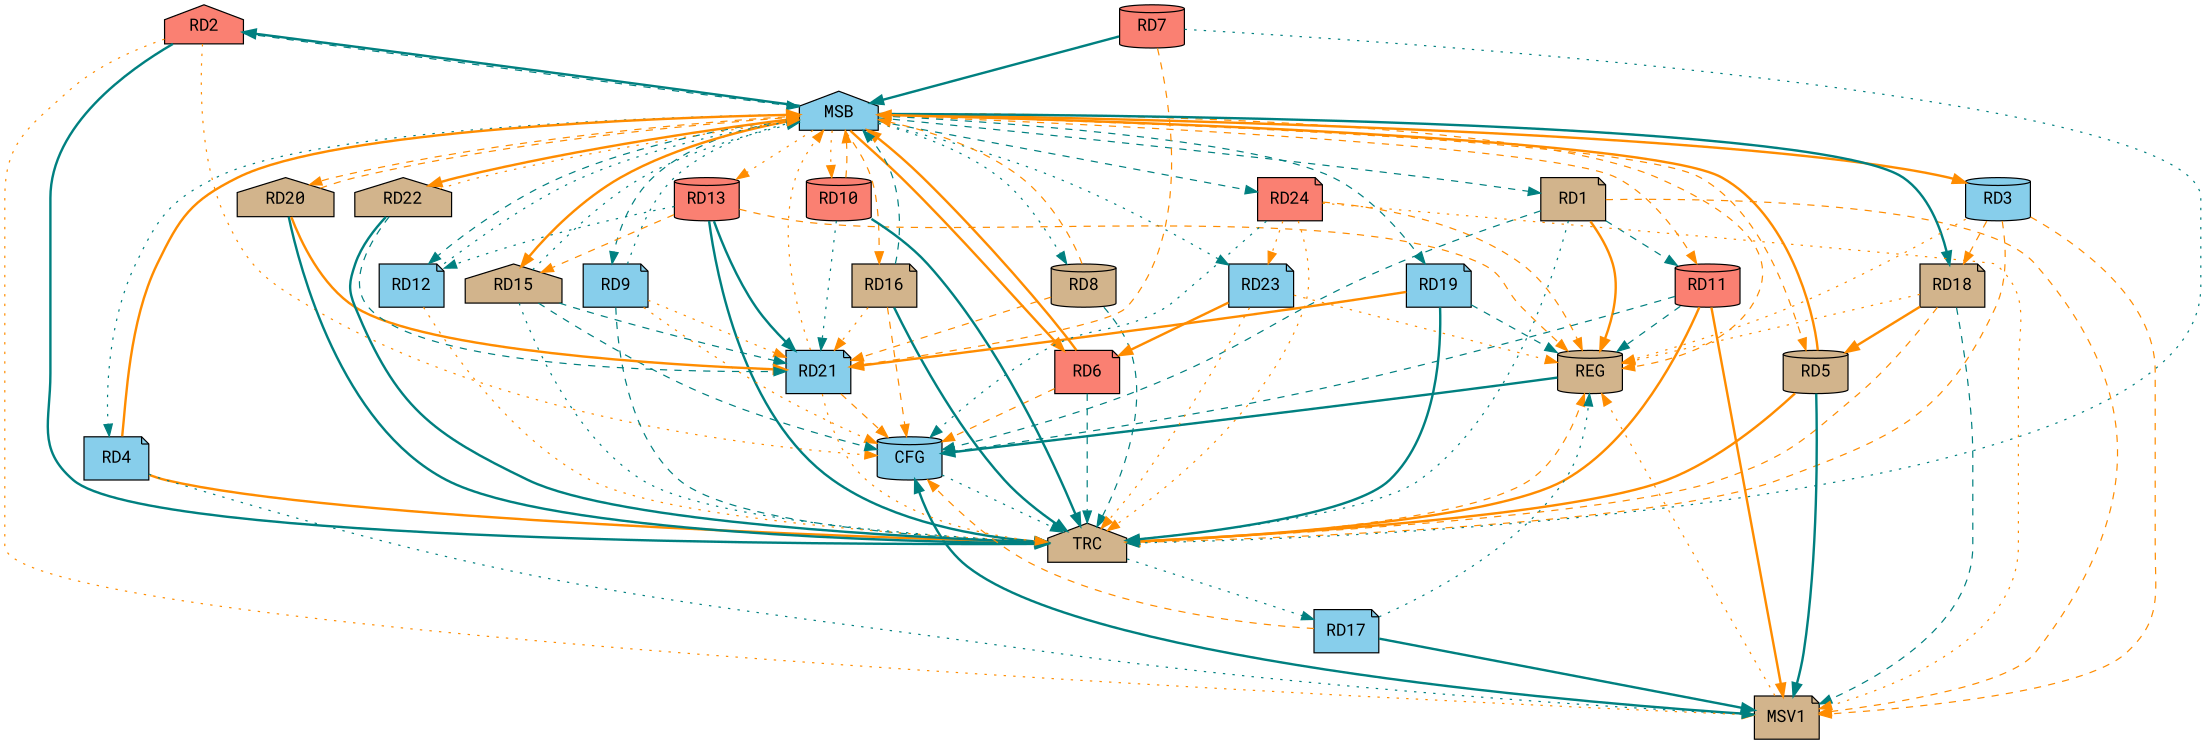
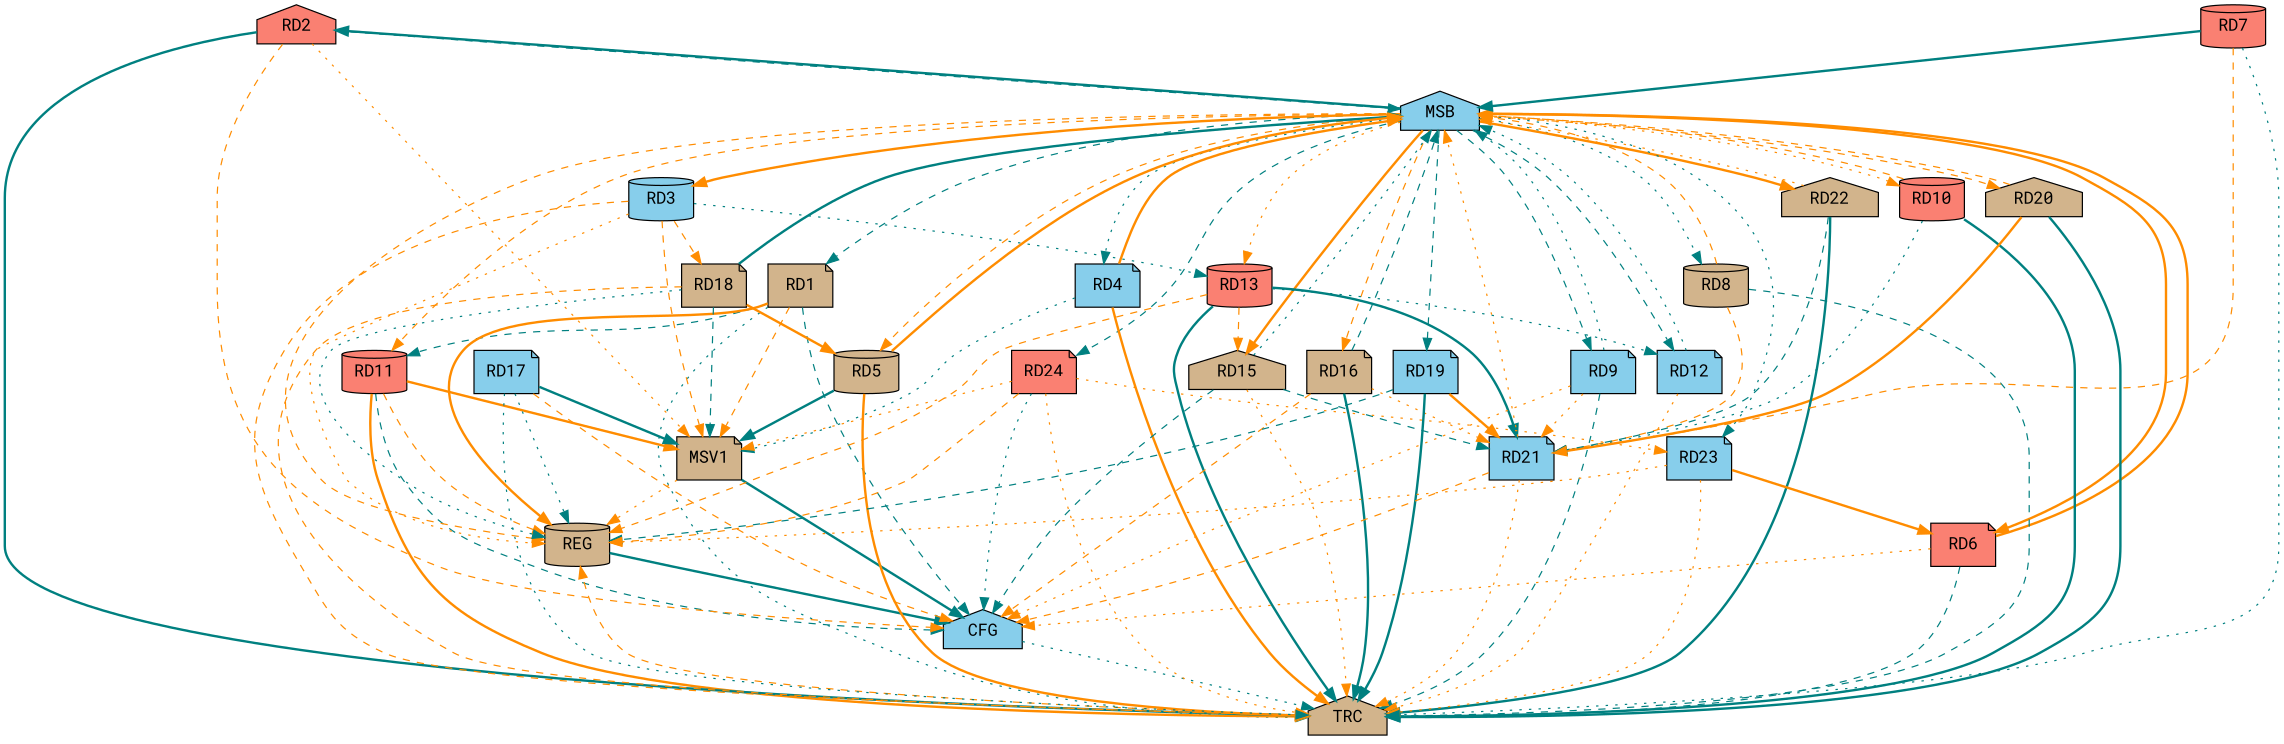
  strict digraph {
    fontname="Roboto Mono"
    node [fillcolor=tan fontname="Roboto Mono" shape=note style=filled]
    edge [color=darkorange fontname="Roboto Mono" style=dashed]
    n1 [label=RD1]
    n2 [fillcolor=salmon label=RD11 shape=cylinder]
    n3 [label=REG shape=cylinder]
-   n4 [fillcolor=skyblue label=CFG shape=cylinder]
+   n4 [fillcolor=skyblue label=CFG shape=house]
    n5 [label=TRC shape=house]
    n6 [label=MSV1]
    n7 [fillcolor=salmon label=RD2 shape=house]
    n8 [fillcolor=skyblue label=MSB shape=house]
    n9 [fillcolor=skyblue label=RD3 shape=cylinder]
    n10 [fillcolor=salmon label=RD13 shape=cylinder]
    n11 [label=RD18]
    n12 [fillcolor=skyblue label=RD4]
    n13 [label=RD5 shape=cylinder]
    n14 [fillcolor=salmon label=RD6]
    n15 [label=RD8 shape=cylinder]
    n16 [fillcolor=skyblue label=RD9]
    n17 [fillcolor=salmon label=RD10 shape=cylinder]
    n18 [fillcolor=skyblue label=RD12]
    n19 [label=RD15 shape=house]
    n20 [label=RD16]
    n21 [fillcolor=skyblue label=RD19]
    n22 [label=RD20 shape=house]
    n23 [label=RD22 shape=house]
    n24 [fillcolor=skyblue label=RD23]
    n25 [fillcolor=salmon label=RD24]
    n26 [fillcolor=skyblue label=RD21]
    n27 [fillcolor=salmon label=RD7 shape=cylinder]
    n28 [fillcolor=skyblue label=RD17]
    n1 -> n2 [color=teal]
    n1 -> n3 [style=bold]
    n1 -> n4 [color=teal]
    n1 -> n5 [color=teal style=dotted]
    n1 -> n6
-   n2 -> n3 [color=teal]
+   n2 -> n3
    n2 -> n4 [color=teal]
    n2 -> n5 [style=bold]
    n2 -> n6 [style=bold]
    n3 -> n4 [color=teal style=bold]
    n4 -> n5 [color=teal style=dotted]
    n5 -> n3
    n6 -> n3 [style=dotted]
    n6 -> n4 [color=teal style=bold]
-   n7 -> n4 [style=dotted]
+   n7 -> n4
    n7 -> n5 [color=teal style=bold]
    n7 -> n6 [style=dotted]
    n7 -> n8 [color=teal]
    n8 -> n1 [color=teal]
    n8 -> n2
    n8 -> n3
    n8 -> n7 [color=teal style=bold]
    n8 -> n9 [style=bold]
    n8 -> n10 [style=dotted]
-   n8 -> n11 [color=teal style=bold]
+   n11 -> n8 [color=teal style=bold]
    n8 -> n12 [color=teal style=dotted]
    n8 -> n13
    n8 -> n14 [style=bold]
    n8 -> n15 [color=teal style=dotted]
    n8 -> n16 [color=teal]
    n8 -> n17 [style=dotted]
    n8 -> n18 [color=teal]
    n8 -> n19 [style=bold]
    n8 -> n20
    n8 -> n21 [color=teal]
    n8 -> n22
    n8 -> n23 [style=bold]
    n8 -> n24 [color=teal style=dotted]
    n8 -> n25 [color=teal]
    n9 -> n3 [style=dotted]
    n9 -> n5
    n9 -> n6
+   n9 -> n10 [color=teal style=dotted]
    n9 -> n11
    n10 -> n3
    n10 -> n5 [color=teal style=bold]
    n10 -> n18 [color=teal style=dotted]
    n10 -> n19
    n10 -> n26 [color=teal style=bold]
-   n11 -> n3 [style=dotted]
+   n11 -> n3 [color=teal style=dotted]
    n11 -> n5
    n11 -> n6 [color=teal]
    n11 -> n13 [style=bold]
    n12 -> n5 [style=bold]
    n12 -> n6 [color=teal style=dotted]
    n12 -> n8 [style=bold]
    n13 -> n5 [style=bold]
    n13 -> n6 [color=teal style=bold]
    n13 -> n8 [style=bold]
-   n14 -> n4
+   n14 -> n4 [style=dotted]
    n14 -> n5 [color=teal]
    n14 -> n8 [style=bold]
    n15 -> n5 [color=teal]
    n15 -> n8
    n15 -> n26
    n16 -> n4 [style=dotted]
    n16 -> n5 [color=teal]
    n16 -> n8 [color=teal style=dotted]
    n16 -> n26 [style=dotted]
    n17 -> n5 [color=teal style=bold]
    n17 -> n8
    n17 -> n26 [color=teal style=dotted]
    n18 -> n5 [style=dotted]
    n18 -> n8 [color=teal style=dotted]
    n19 -> n4 [color=teal]
-   n19 -> n5 [color=teal style=dotted]
+   n19 -> n5 [style=dotted]
    n19 -> n8 [color=teal style=dotted]
    n19 -> n26 [color=teal]
    n20 -> n4
    n20 -> n5 [color=teal style=bold]
    n20 -> n8 [color=teal]
    n20 -> n26 [style=dotted]
    n21 -> n3 [color=teal]
    n21 -> n5 [color=teal style=bold]
    n21 -> n26 [style=bold]
    n22 -> n5 [color=teal style=bold]
    n22 -> n8
    n22 -> n26 [style=bold]
    n23 -> n5 [color=teal style=bold]
    n23 -> n8 [style=dotted]
    n23 -> n26 [color=teal]
    n24 -> n3 [style=dotted]
    n24 -> n5 [style=dotted]
    n24 -> n14 [style=bold]
    n25 -> n3
    n25 -> n4 [color=teal style=dotted]
    n25 -> n5 [style=dotted]
    n25 -> n6 [style=dotted]
    n25 -> n24 [style=dotted]
    n26 -> n4
    n26 -> n5 [style=dotted]
    n26 -> n8 [style=dotted]
    n27 -> n5 [color=teal style=dotted]
    n27 -> n8 [color=teal style=bold]
    n27 -> n26
    n28 -> n3 [color=teal style=dotted]
    n28 -> n4
-   n5 -> n28 [color=teal style=dotted]
+   n28 -> n5 [color=teal style=dotted]
    n28 -> n6 [color=teal style=bold]
  }
